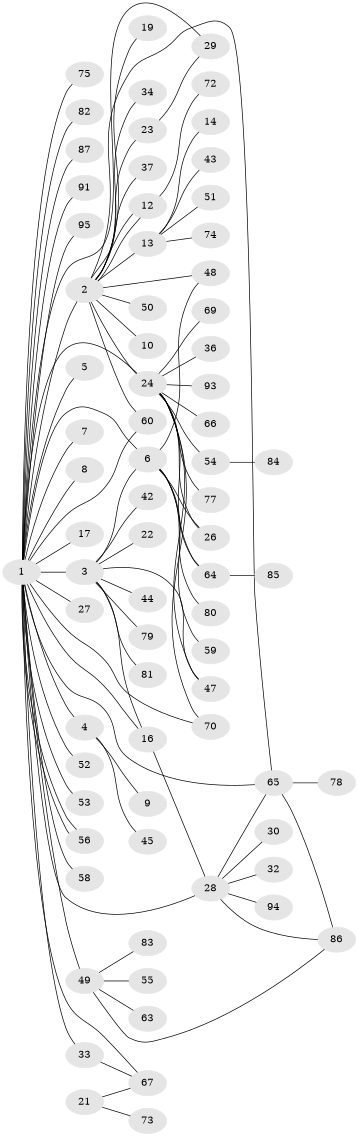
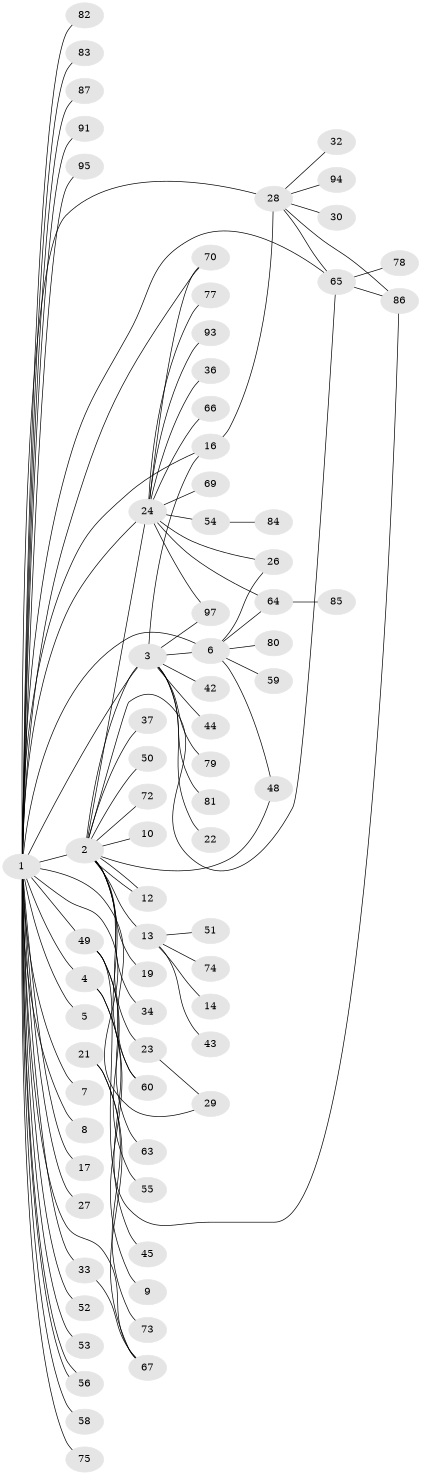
  graph {
    rankdir=LR
    node [color=gray90 style=filled]
    1 [super="+18"]
    2 [super="+45"]
    3 [super="+11"]
    4
    5
    6 [super="+15"]
    7
    8
    16 [super="+20"]
    17 [super="+57"]
    24 [super="+35"]
    27
    28 [super="+31"]
    29
    33 [super="+38"]
    49 [super="+76"]
    52
    53
    56
    58
    60
    65 [super="+68"]
    67
    70
    75
    82
    83
    87
    91
    95
    10
    12 [super="+89"]
    13 [super="+39"]
    19
    23 [super="+46"]
    34
    37 [super="+61"]
    48
    50
    72
    22 [super="+41"]
    42
    44
-   47
+   47 [label=97]
    79
    81
    9 [super="+90"]
    n48 [label=45]
    26
    59 [super="+88"]
    64
    80
    21 [super="+25"]
    73
    36 [super="+71"]
    54
    66
    69
    77
    93
    30
    32
    86
    94
    55
    63
    78
    14
    43
    51 [super="+62"]
    74
    85
    84
    1 -- 2 [weight=3]
    1 -- 3 [weight=2]
    1 -- 4
    1 -- 5
    1 -- 6
    1 -- 7
    1 -- 8
    1 -- 16
    1 -- 17
    1 -- 24
    1 -- 27
    1 -- 28 [weight=2]
    1 -- 29
    1 -- 33
    1 -- 49
    1 -- 52
    1 -- 53
    1 -- 56
    1 -- 56
    1 -- 58
    1 -- 60
    1 -- 65
    1 -- 67
    1 -- 70
    1 -- 75
    1 -- 82
-   49 -- 83
+   1 -- 83
    1 -- 87
    1 -- 91
    1 -- 95
+   2 -- 3 [weight=2]
    2 -- 24
    2 -- 60
    2 -- 65
    2 -- 10
    2 -- 12
    2 -- 12
    2 -- 13
    2 -- 19
    2 -- 23
    2 -- 34
    2 -- 37
    2 -- 48
    2 -- 50
-   12 -- 72
+   2 -- 72
    3 -- 6
    3 -- 16
    3 -- 22
    3 -- 42
    3 -- 44
    3 -- 47
    3 -- 79
    3 -- 81
    4 -- 9
    4 -- n48
    6 -- 48
    6 -- 26
    6 -- 59
    6 -- 64
    6 -- 80
    16 -- 28
    24 -- 70
    24 -- 47
    24 -- 26
    24 -- 64
    24 -- 36
    24 -- 54
    24 -- 66
    24 -- 69
    24 -- 77
    24 -- 93
    28 -- 65
    28 -- 30
    28 -- 32
    28 -- 86
    28 -- 94
    33 -- 67
    49 -- 86
    49 -- 55
    49 -- 63
    65 -- 86
    65 -- 78
    13 -- 14
    13 -- 43
    13 -- 51
    13 -- 74
    23 -- 29
    64 -- 85
    21 -- 67
    21 -- 73
    54 -- 84
  }
